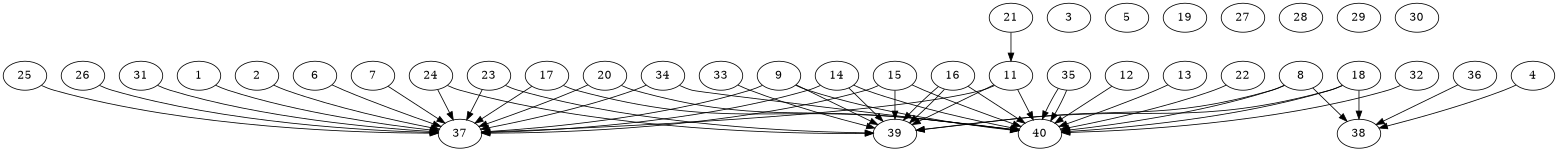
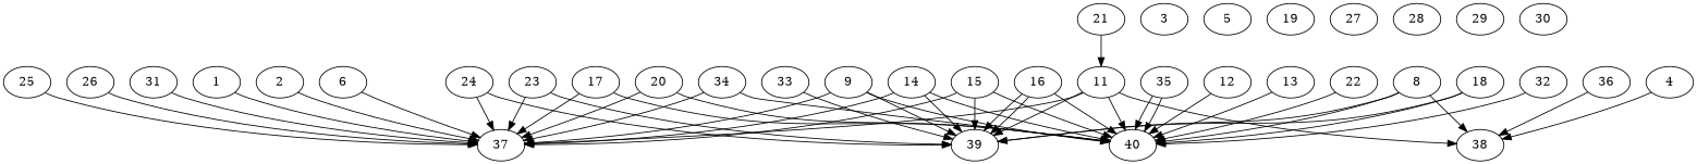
  digraph {
    node [alpha=0.05]
    1 [expect_size=41034752]
    37 [alpha=0.13 expect_size=43770880]
    2 [alpha=0.04 expect_size=41144320]
    3 [alpha=0.12 expect_size=25876480]
    4 [alpha=0.14 expect_size=36369408]
    38 [expect_size=25057280]
    5 [alpha=0.19 expect_size=36036608]
    6 [alpha=0.03 expect_size=44285952]
-   7 [alpha=0.20 expect_size=15339520]
    8 [alpha=0.09 expect_size=26765312]
    39 [alpha=0.08 expect_size=31858688]
    40 [alpha=0.10 expect_size=49220608]
    9 [alpha=0.07 expect_size=37473280]
    11 [alpha=0.18 expect_size=21527552]
    12 [alpha=0.07 expect_size=33544192]
    13 [alpha=0.11 expect_size=41944064]
    14 [expect_size=23310336]
    15 [alpha=0.06 expect_size=8663040]
    16 [alpha=0.17 expect_size=5718016]
    17 [alpha=0.11 expect_size=12707840]
    18 [alpha=0.15 expect_size=12182528]
    19 [alpha=0.18 expect_size=33699840]
    20 [alpha=0.13 expect_size=50454528]
    21 [alpha=0.04 expect_size=12188672]
    22 [alpha=0.10 expect_size=6373376]
    23 [alpha=0.04 expect_size=22469632]
    24 [alpha=0.12 expect_size=49156096]
    25 [alpha=0.13 expect_size=13257728]
    26 [alpha=0.10 expect_size=26727424]
    27 [alpha=0.12 expect_size=20781056]
    28 [alpha=0.03 expect_size=45737984]
    29 [alpha=0.07 expect_size=34345984]
    30 [alpha=0.09 expect_size=28821504]
    31 [alpha=0.17 expect_size=12642304]
    32 [alpha=0.17 expect_size=21602304]
    33 [alpha=0.12 expect_size=44416000]
    34 [alpha=0.16 expect_size=7347200]
    35 [alpha=0.00 expect_size=35893248]
    36 [expect_size=19291136]
    1 -> 37
    2 -> 37
    4 -> 38
    6 -> 37
-   7 -> 37
    8 -> 38
    8 -> 39
    8 -> 40
    9 -> 37
    9 -> 39
    9 -> 40
    11 -> 37
-   18 -> 38
+   11 -> 38
    11 -> 39
    11 -> 40
    12 -> 40
    13 -> 40
    14 -> 37
    14 -> 39
    14 -> 40
    15 -> 37
    15 -> 39
    15 -> 40
    16 -> 39
    16 -> 39
    16 -> 40
    17 -> 37
    17 -> 40
    18 -> 39
    18 -> 40
    20 -> 37
    20 -> 40
    21 -> 11
    22 -> 40
    23 -> 37
    23 -> 39
    24 -> 37
    24 -> 39
    25 -> 37
    26 -> 37
    31 -> 37
    32 -> 40
    33 -> 39
    34 -> 37
    34 -> 40
    35 -> 40
    35 -> 40
    36 -> 38
  }
